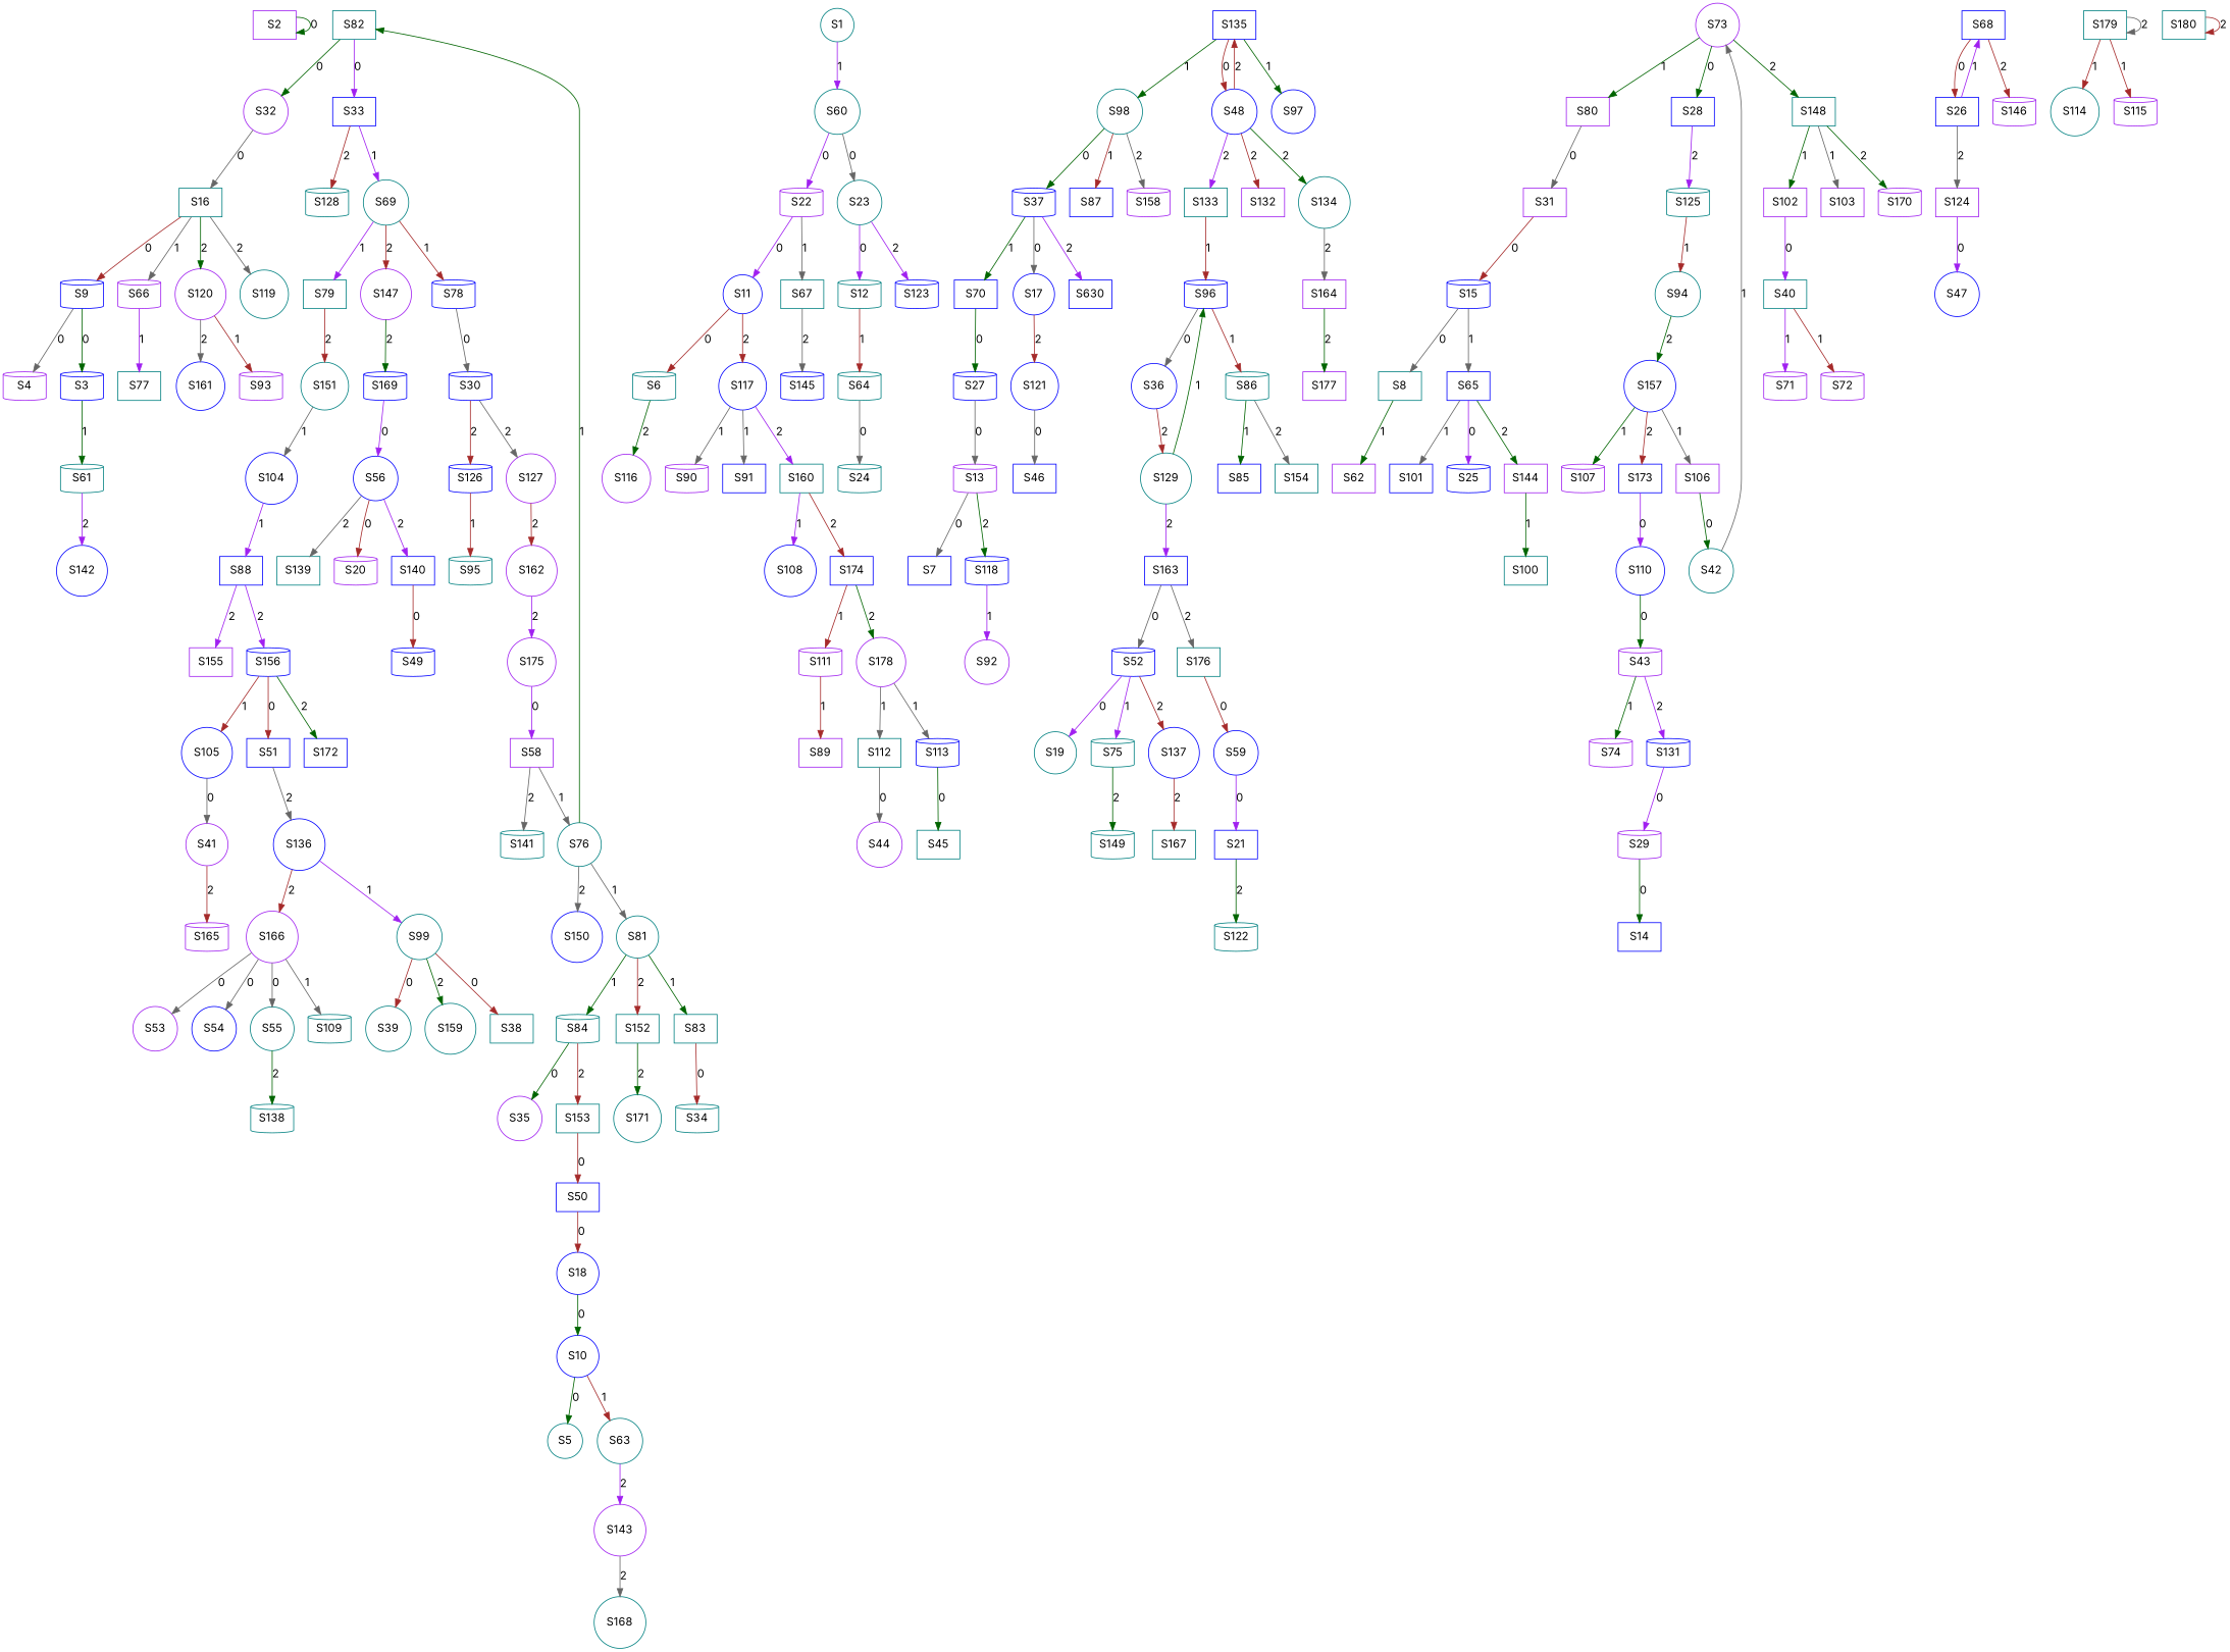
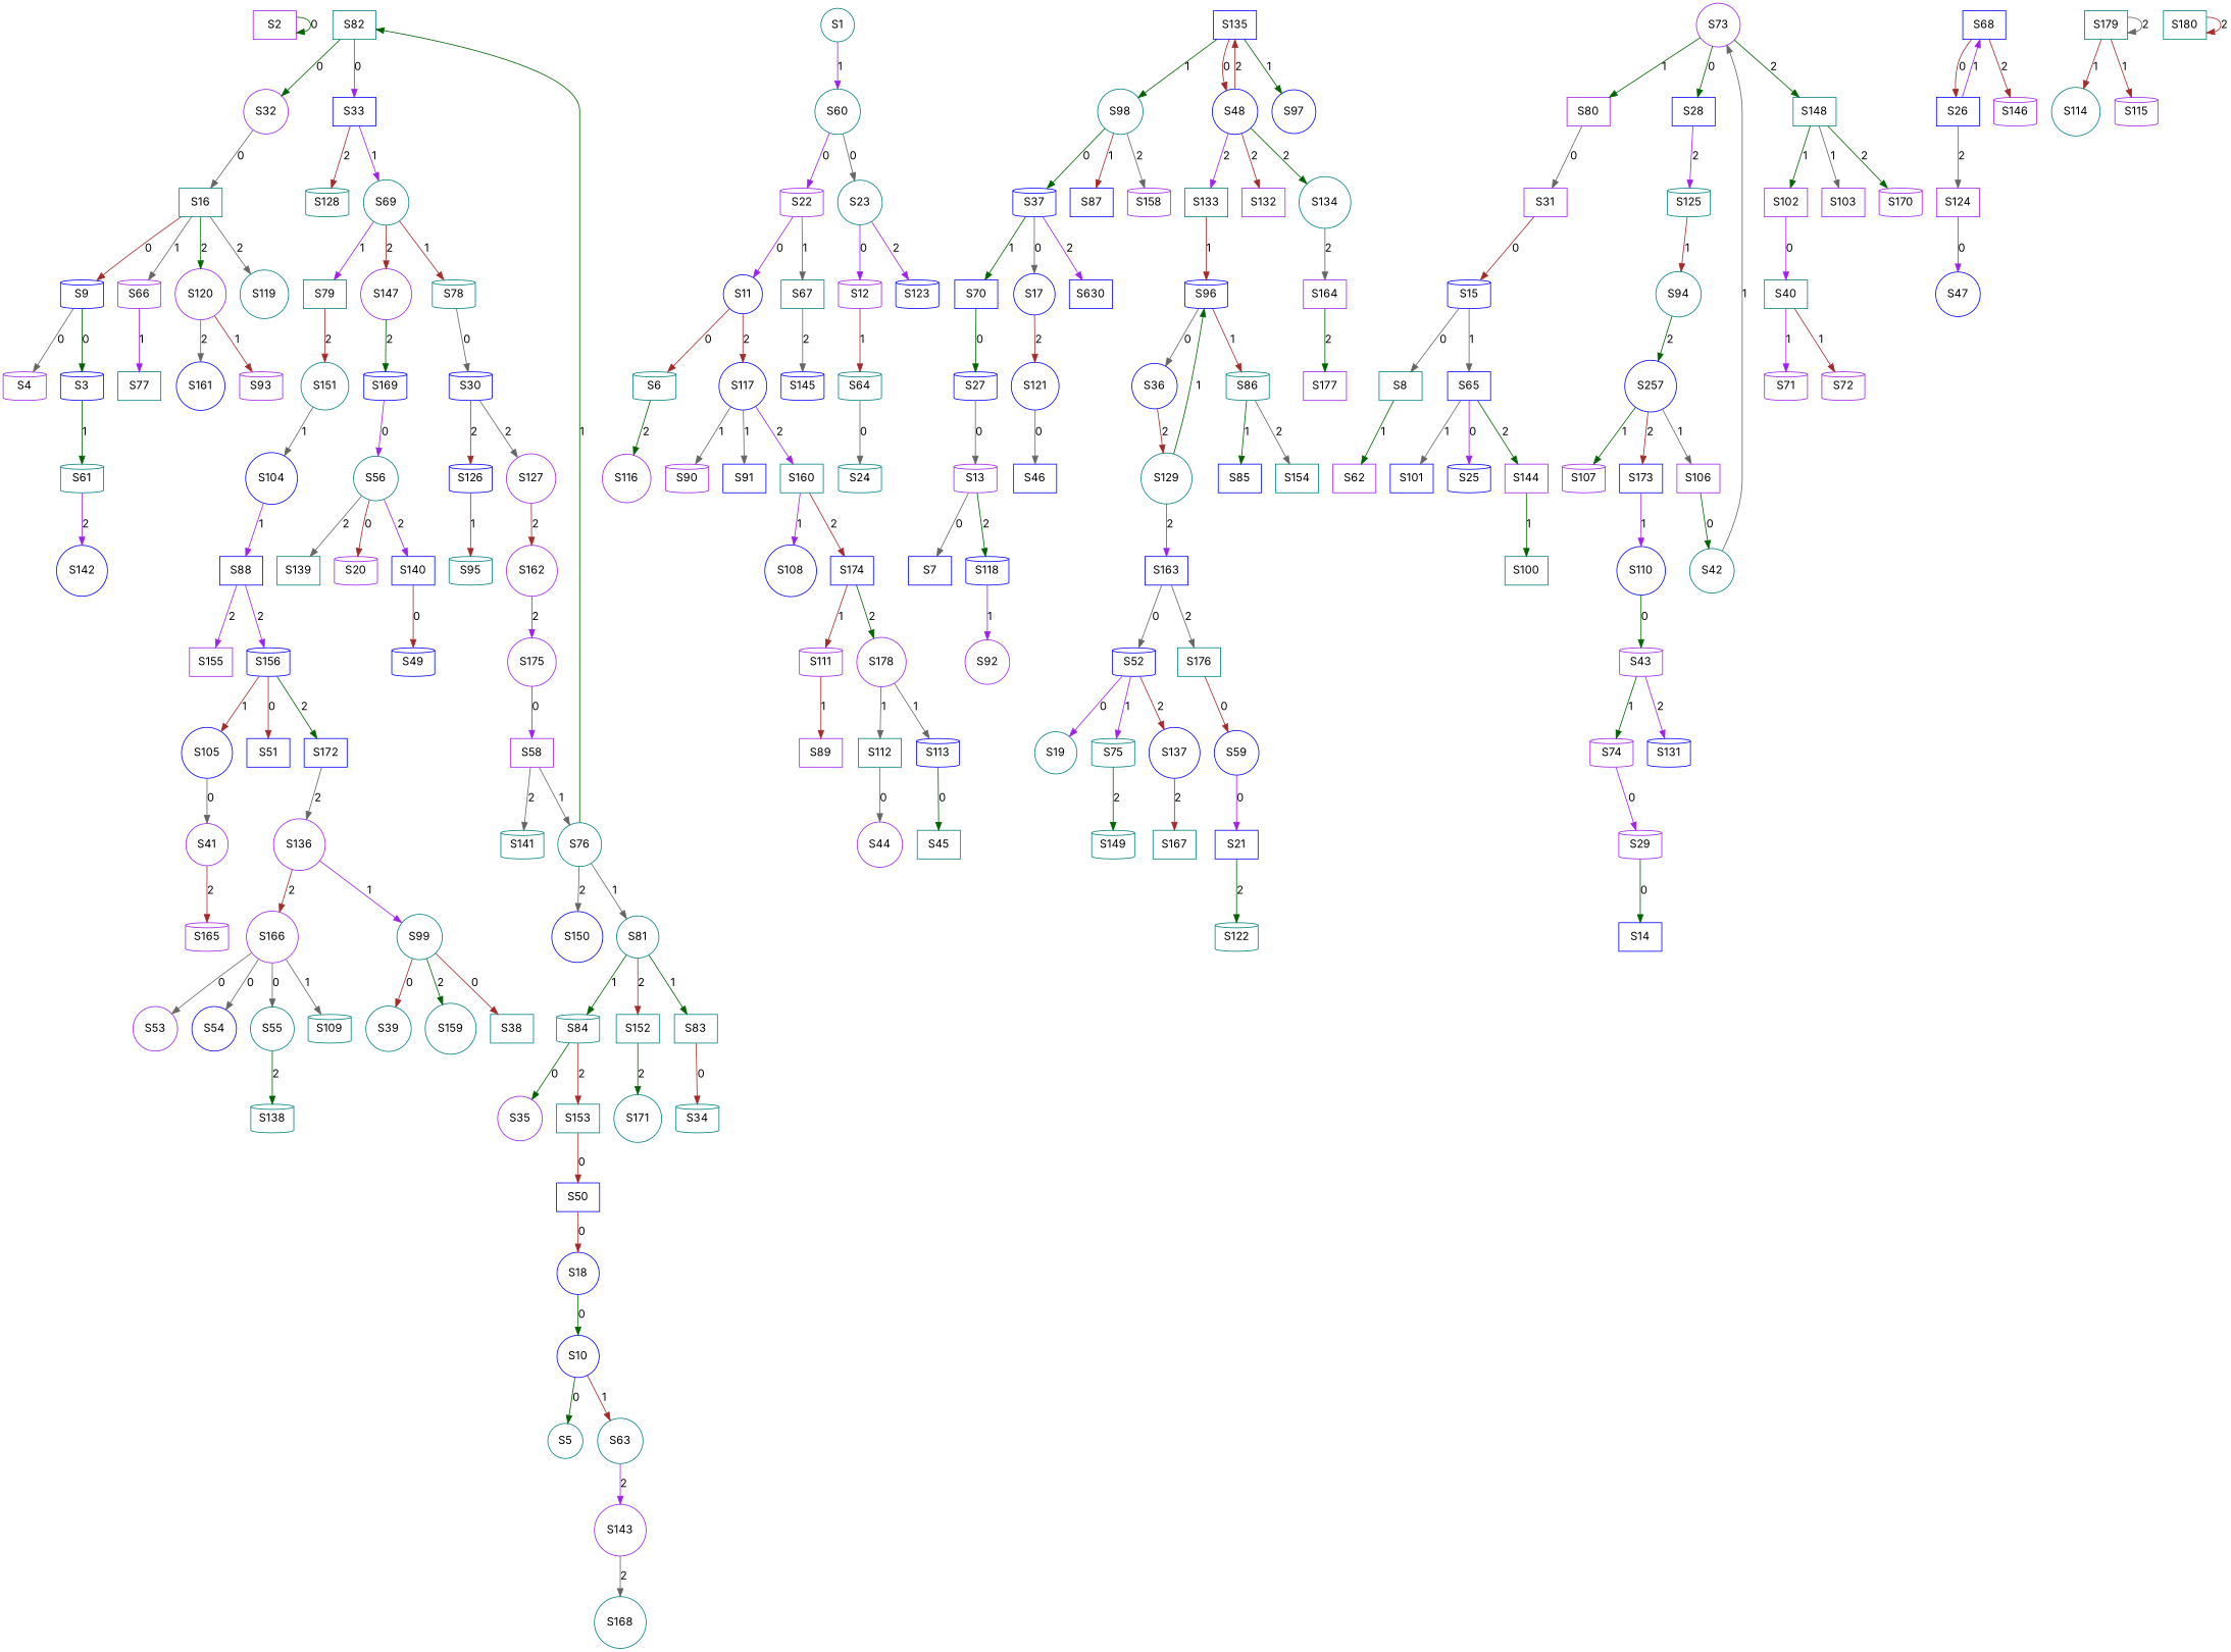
  strict digraph {
    fontname=Inter
    node [color=blue fontname=Inter shape=box]
    edge [color=brown fontname=Inter]
    S2 [color=purple]
    S9 [shape=cylinder]
    S3 [shape=cylinder]
    S4 [color=purple shape=cylinder]
    S61 [color=teal shape=cylinder]
    S142 [shape=circle]
    S10 [shape=circle]
    S5 [color=teal shape=circle]
    S63 [color=teal shape=circle]
    S143 [color=purple shape=circle]
    S11 [shape=circle]
    S6 [color=teal shape=cylinder]
    S117 [shape=circle]
    S116 [color=purple shape=circle]
    S90 [color=purple shape=cylinder]
    S91
    S160 [color=teal]
    S13 [color=purple shape=cylinder]
    S7
    S118 [shape=cylinder]
    S92 [color=purple shape=circle]
    S15 [shape=cylinder]
    S8 [color=teal]
    S65
    S62 [color=purple]
    S25 [shape=cylinder]
    S144 [color=purple]
    S101
    S16 [color=teal]
    S66 [color=purple shape=cylinder]
    S120 [color=purple shape=circle]
    S119 [color=teal shape=circle]
    S77 [color=teal]
    S93 [color=purple shape=cylinder]
    S161 [shape=circle]
    S18 [shape=circle]
    S22 [color=purple shape=cylinder]
    S67 [color=teal]
    S145 [shape=cylinder]
    S23 [color=teal shape=circle]
-   S12 [color=teal shape=cylinder]
+   S12 [color=purple shape=cylinder]
    S123 [shape=cylinder]
    S64 [color=teal shape=cylinder]
    S24 [color=teal shape=cylinder]
    S27 [shape=cylinder]
    S29 [color=purple shape=cylinder]
    S14
    S31 [color=purple]
    S32 [color=purple shape=circle]
    S37 [shape=cylinder]
    S17 [shape=circle]
    S70
    n53 [label=S630]
    S121 [shape=circle]
    S46
    S50
    S52 [shape=cylinder]
    S19 [color=teal shape=circle]
    S75 [color=teal shape=cylinder]
    S137 [shape=circle]
    S149 [color=teal shape=cylinder]
    S167 [color=teal]
-   S56 [shape=circle]
+   S56 [color=teal shape=circle]
    S20 [color=purple shape=cylinder]
    S140
    S139 [color=teal]
    S49 [shape=cylinder]
    S59 [shape=circle]
    S21
    S122 [color=teal shape=cylinder]
    S60 [color=teal shape=circle]
    S100 [color=teal]
    S68
    S26
    S146 [color=purple shape=cylinder]
    S124 [color=purple]
    S47 [shape=circle]
    S73 [color=purple shape=circle]
    S28
    S80 [color=purple]
    S148 [color=teal]
    S125 [color=teal shape=cylinder]
    S102 [color=purple]
    S103 [color=purple]
    S170 [color=purple shape=cylinder]
    S94 [color=teal shape=circle]
    S74 [color=purple shape=cylinder]
-   S78 [shape=cylinder]
+   S78 [color=teal shape=cylinder]
    S30 [shape=cylinder]
    S126 [shape=cylinder]
    S127 [color=purple shape=circle]
    S95 [color=teal shape=cylinder]
    S162 [color=purple shape=circle]
    S82 [color=teal]
    S33
    S69 [color=teal shape=circle]
    S128 [color=teal shape=cylinder]
    S79 [color=teal]
    S147 [color=purple shape=circle]
    S83 [color=teal]
    S34 [color=teal shape=cylinder]
    S84 [color=teal shape=cylinder]
    S35 [color=purple shape=circle]
    S153 [color=teal]
    S96 [shape=cylinder]
    S36 [shape=circle]
    S86 [color=teal shape=cylinder]
    S129 [color=teal shape=circle]
    S85
    S154 [color=teal]
    S163
    S98 [color=teal shape=circle]
    S87
    S158 [color=purple shape=cylinder]
    S99 [color=teal shape=circle]
    S38 [color=teal]
    S39 [color=teal shape=circle]
    S159 [color=teal shape=circle]
    S40 [color=teal]
    S71 [color=purple shape=cylinder]
    S72 [color=purple shape=cylinder]
    S105 [shape=circle]
    S41 [color=purple shape=circle]
    S165 [color=purple shape=cylinder]
    S106 [color=purple]
    S42 [color=teal shape=circle]
    S110 [shape=circle]
    S43 [color=purple shape=cylinder]
    S131 [shape=cylinder]
    S112 [color=teal]
    S44 [color=purple shape=circle]
    S113 [shape=cylinder]
    S45 [color=teal]
    S135
    S48 [shape=circle]
    S97 [shape=circle]
    S133 [color=teal]
    S132 [color=purple]
    S134 [color=teal shape=circle]
    S164 [color=purple]
    S156 [shape=cylinder]
    S51
    S172
-   S136 [shape=circle]
+   S136 [color=purple shape=circle]
    S166 [color=purple shape=circle]
    S176 [color=teal]
    S53 [color=purple shape=circle]
    S54 [shape=circle]
    S55 [color=teal shape=circle]
    S109 [color=teal shape=cylinder]
    S138 [color=teal shape=cylinder]
    S169 [shape=cylinder]
    S175 [color=purple shape=circle]
    S58 [color=purple]
    S76 [color=teal shape=circle]
    S141 [color=teal shape=cylinder]
    S81 [color=teal shape=circle]
    S150 [shape=circle]
    S1 [color=teal shape=circle]
    S168 [color=teal shape=circle]
    S151 [color=teal shape=circle]
    S152 [color=teal]
    S104 [shape=circle]
    S171 [color=teal shape=circle]
    S88
    S155 [color=purple]
    S111 [color=purple shape=cylinder]
    S89 [color=purple]
    S108 [shape=circle]
    S174
-   S157 [shape=circle]
+   S157 [shape=circle label=S257]
    S107 [color=purple shape=cylinder]
    S173
    S178 [color=purple shape=circle]
    S179 [color=teal]
    S114 [color=teal shape=circle]
    S115 [color=purple shape=cylinder]
    S177 [color=purple]
    S180 [color=teal]
    S2 -> S2 [color=darkgreen label=0]
    S9 -> S3 [color=darkgreen label=0]
    S9 -> S4 [color=gray40 label=0]
    S3 -> S61 [color=darkgreen label=1]
    S61 -> S142 [color=purple label=2]
    S10 -> S5 [color=darkgreen label=0]
    S10 -> S63 [label=1]
    S63 -> S143 [color=purple label=2]
    S143 -> S168 [color=gray40 label=2]
    S11 -> S6 [label=0]
    S11 -> S117 [label=2]
    S6 -> S116 [color=darkgreen label=2]
    S117 -> S90 [color=gray40 label=1]
    S117 -> S91 [color=gray40 label=1]
    S117 -> S160 [color=purple label=2]
    S160 -> S108 [color=purple label=1]
    S160 -> S174 [label=2]
    S13 -> S7 [color=gray40 label=0]
    S13 -> S118 [color=darkgreen label=2]
    S118 -> S92 [color=purple label=1]
    S15 -> S8 [color=gray40 label=0]
    S15 -> S65 [color=gray40 label=1]
    S8 -> S62 [color=darkgreen label=1]
    S65 -> S25 [color=purple label=0]
    S65 -> S144 [color=darkgreen label=2]
    S65 -> S101 [color=gray40 label=1]
    S144 -> S100 [color=darkgreen label=1]
    S16 -> S9 [label=0]
    S16 -> S66 [color=gray40 label=1]
    S16 -> S120 [color=darkgreen label=2]
    S16 -> S119 [color=gray40 label=2]
    S66 -> S77 [color=purple label=1]
    S120 -> S93 [label=1]
    S120 -> S161 [color=gray40 label=2]
    S18 -> S10 [color=darkgreen label=0]
    S22 -> S11 [color=purple label=0]
    S22 -> S67 [color=gray40 label=1]
    S67 -> S145 [color=gray40 label=2]
    S23 -> S12 [color=purple label=0]
    S23 -> S123 [color=purple label=2]
    S12 -> S64 [label=1]
    S64 -> S24 [color=gray40 label=0]
    S27 -> S13 [color=gray40 label=0]
    S29 -> S14 [color=darkgreen label=0]
    S31 -> S15 [label=0]
    S32 -> S16 [color=gray40 label=0]
    S37 -> S17 [color=gray40 label=0]
    S37 -> S70 [color=darkgreen label=1]
    S37 -> n53 [color=purple label=2]
    S17 -> S121 [label=2]
    S70 -> S27 [color=darkgreen label=0]
    S121 -> S46 [color=gray40 label=0]
    S50 -> S18 [label=0]
    S52 -> S19 [color=purple label=0]
    S52 -> S75 [color=purple label=1]
    S52 -> S137 [label=2]
    S75 -> S149 [color=darkgreen label=2]
    S137 -> S167 [label=2]
    S56 -> S20 [label=0]
    S56 -> S140 [color=purple label=2]
    S56 -> S139 [color=gray40 label=2]
    S140 -> S49 [label=0]
    S59 -> S21 [color=purple label=0]
    S21 -> S122 [color=darkgreen label=2]
    S60 -> S22 [color=purple label=0]
    S60 -> S23 [color=gray40 label=0]
    S68 -> S26 [label=0]
    S68 -> S146 [label=2]
    S26 -> S68 [color=purple label=1]
    S26 -> S124 [color=gray40 label=2]
    S124 -> S47 [color=purple label=0]
    S73 -> S28 [color=darkgreen label=0]
    S73 -> S80 [color=darkgreen label=1]
    S73 -> S148 [color=darkgreen label=2]
    S28 -> S125 [color=purple label=2]
    S80 -> S31 [color=gray40 label=0]
    S148 -> S102 [color=darkgreen label=1]
    S148 -> S103 [color=gray40 label=1]
    S148 -> S170 [color=darkgreen label=2]
    S125 -> S94 [label=1]
    S102 -> S40 [color=purple label=0]
    S94 -> S157 [color=darkgreen label=2]
-   S131 -> S29 [color=purple label=0]
+   S74 -> S29 [color=purple label=0]
    S78 -> S30 [color=gray40 label=0]
    S30 -> S126 [label=2]
    S30 -> S127 [color=gray40 label=2]
    S126 -> S95 [label=1]
    S127 -> S162 [label=2]
    S162 -> S175 [color=purple label=2]
    S82 -> S32 [color=darkgreen label=0]
    S82 -> S33 [color=purple label=0]
    S33 -> S69 [color=purple label=1]
    S33 -> S128 [label=2]
    S69 -> S78 [label=1]
    S69 -> S79 [color=purple label=1]
    S69 -> S147 [label=2]
    S79 -> S151 [label=2]
    S147 -> S169 [color=darkgreen label=2]
    S83 -> S34 [label=0]
    S84 -> S35 [color=darkgreen label=0]
    S84 -> S153 [label=2]
    S153 -> S50 [label=0]
    S96 -> S36 [color=gray40 label=0]
    S96 -> S86 [label=1]
    S36 -> S129 [label=2]
    S86 -> S85 [color=darkgreen label=1]
    S86 -> S154 [color=gray40 label=2]
    S129 -> S96 [color=darkgreen label=1]
    S129 -> S163 [color=purple label=2]
    S163 -> S52 [color=gray40 label=0]
    S163 -> S176 [color=gray40 label=2]
    S98 -> S37 [color=darkgreen label=0]
    S98 -> S87 [label=1]
    S98 -> S158 [color=gray40 label=2]
    S99 -> S38 [label=0]
    S99 -> S39 [label=0]
    S99 -> S159 [color=darkgreen label=2]
    S40 -> S71 [color=purple label=1]
    S40 -> S72 [label=1]
    S105 -> S41 [color=gray40 label=0]
    S41 -> S165 [label=2]
    S106 -> S42 [color=darkgreen label=0]
    S42 -> S73 [color=gray40 label=1]
    S110 -> S43 [color=darkgreen label=0]
    S43 -> S74 [color=darkgreen label=1]
    S43 -> S131 [color=purple label=2]
    S112 -> S44 [color=gray40 label=0]
    S113 -> S45 [color=darkgreen label=0]
    S135 -> S98 [color=darkgreen label=1]
    S135 -> S48 [label=0]
    S135 -> S97 [color=darkgreen label=1]
    S48 -> S135 [label=2]
    S48 -> S133 [color=purple label=2]
    S48 -> S132 [label=2]
    S48 -> S134 [color=darkgreen label=2]
    S133 -> S96 [label=1]
    S134 -> S164 [color=gray40 label=2]
    S164 -> S177 [color=darkgreen label=2]
    S156 -> S105 [label=1]
    S156 -> S51 [label=0]
    S156 -> S172 [color=darkgreen label=2]
-   S51 -> S136 [color=gray40 label=2]
+   S172 -> S136 [color=gray40 label=2]
    S136 -> S99 [color=purple label=1]
    S136 -> S166 [label=2]
    S166 -> S53 [color=gray40 label=0]
    S166 -> S54 [color=gray40 label=0]
    S166 -> S55 [color=gray40 label=0]
    S166 -> S109 [color=gray40 label=1]
    S176 -> S59 [label=0]
    S55 -> S138 [color=darkgreen label=2]
    S169 -> S56 [color=purple label=0]
    S175 -> S58 [color=purple label=0]
    S58 -> S76 [color=gray40 label=1]
    S58 -> S141 [color=gray40 label=2]
    S76 -> S82 [color=darkgreen label=1]
    S76 -> S81 [color=gray40 label=1]
    S76 -> S150 [color=gray40 label=2]
    S81 -> S83 [color=darkgreen label=1]
    S81 -> S84 [color=darkgreen label=1]
    S81 -> S152 [label=2]
    S1 -> S60 [color=purple label=1]
    S151 -> S104 [color=gray40 label=1]
    S152 -> S171 [color=darkgreen label=2]
    S104 -> S88 [color=purple label=1]
    S88 -> S156 [color=purple label=2]
    S88 -> S155 [color=purple label=2]
    S111 -> S89 [label=1]
    S174 -> S111 [label=1]
    S174 -> S178 [color=darkgreen label=2]
    S157 -> S106 [color=gray40 label=1]
    S157 -> S107 [color=darkgreen label=1]
    S157 -> S173 [label=2]
-   S173 -> S110 [color=purple label=0]
+   S173 -> S110 [color=purple label=1]
    S178 -> S112 [color=gray40 label=1]
    S178 -> S113 [color=gray40 label=1]
    S179 -> S179 [color=gray40 label=2]
    S179 -> S114 [label=1]
    S179 -> S115 [label=1]
    S180 -> S180 [label=2]
  }
